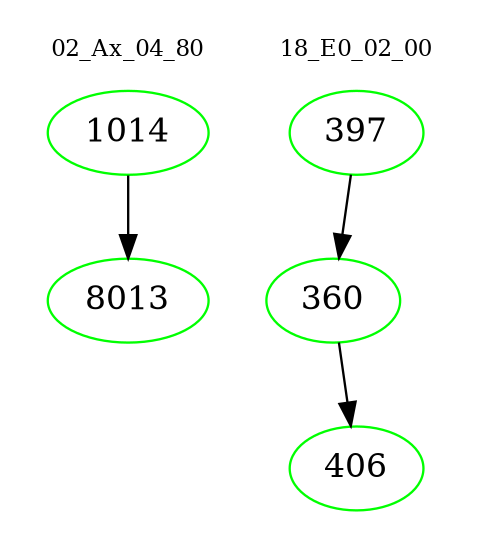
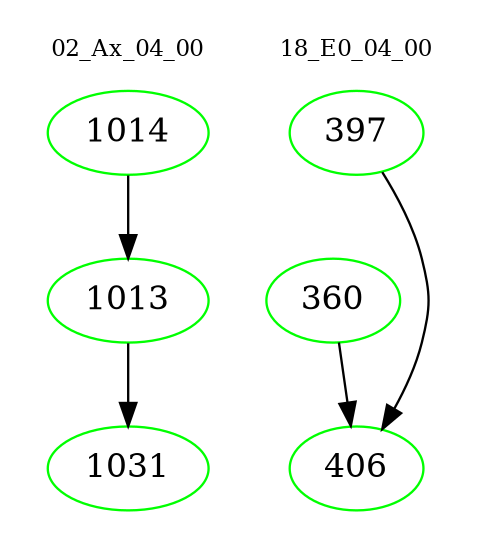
  digraph {
    node [color=green]
    edge [color=black]
    n1 [label=1014]
-   n2 [label=8013]
+   n2 [label=1013]
+   n3 [label=1031]
    n4 [label=397]
    n5 [label=360]
    n6 [label=406]
    subgraph cluster_1 {
      color=white
      fontsize=10
-     label="02_Ax_04_80"
+     label="02_Ax_04_00"
      n1
      n2
+     n3
    }
    subgraph cluster_2 {
      color=white
      fontsize=10
-     label="18_E0_02_00"
+     label="18_E0_04_00"
      n4
      n5
      n6
    }
    n1 -> n2
-   n4 -> n5
+   n2 -> n3
+   n4 -> n6
    n5 -> n6
  }
